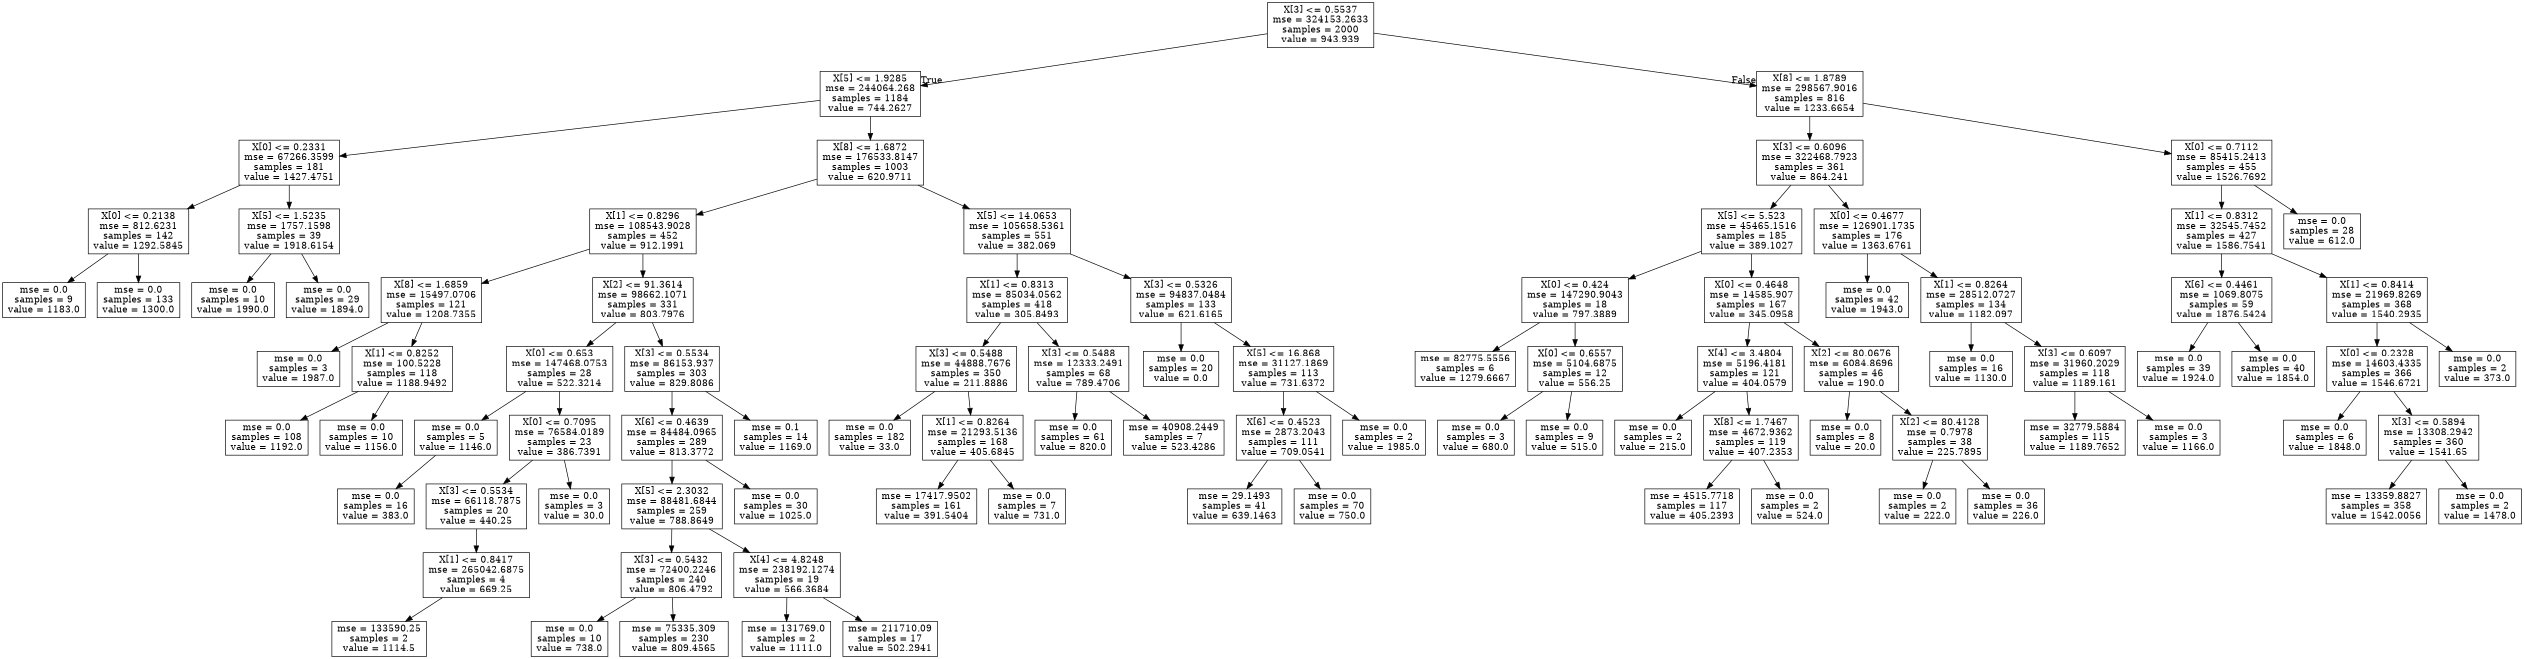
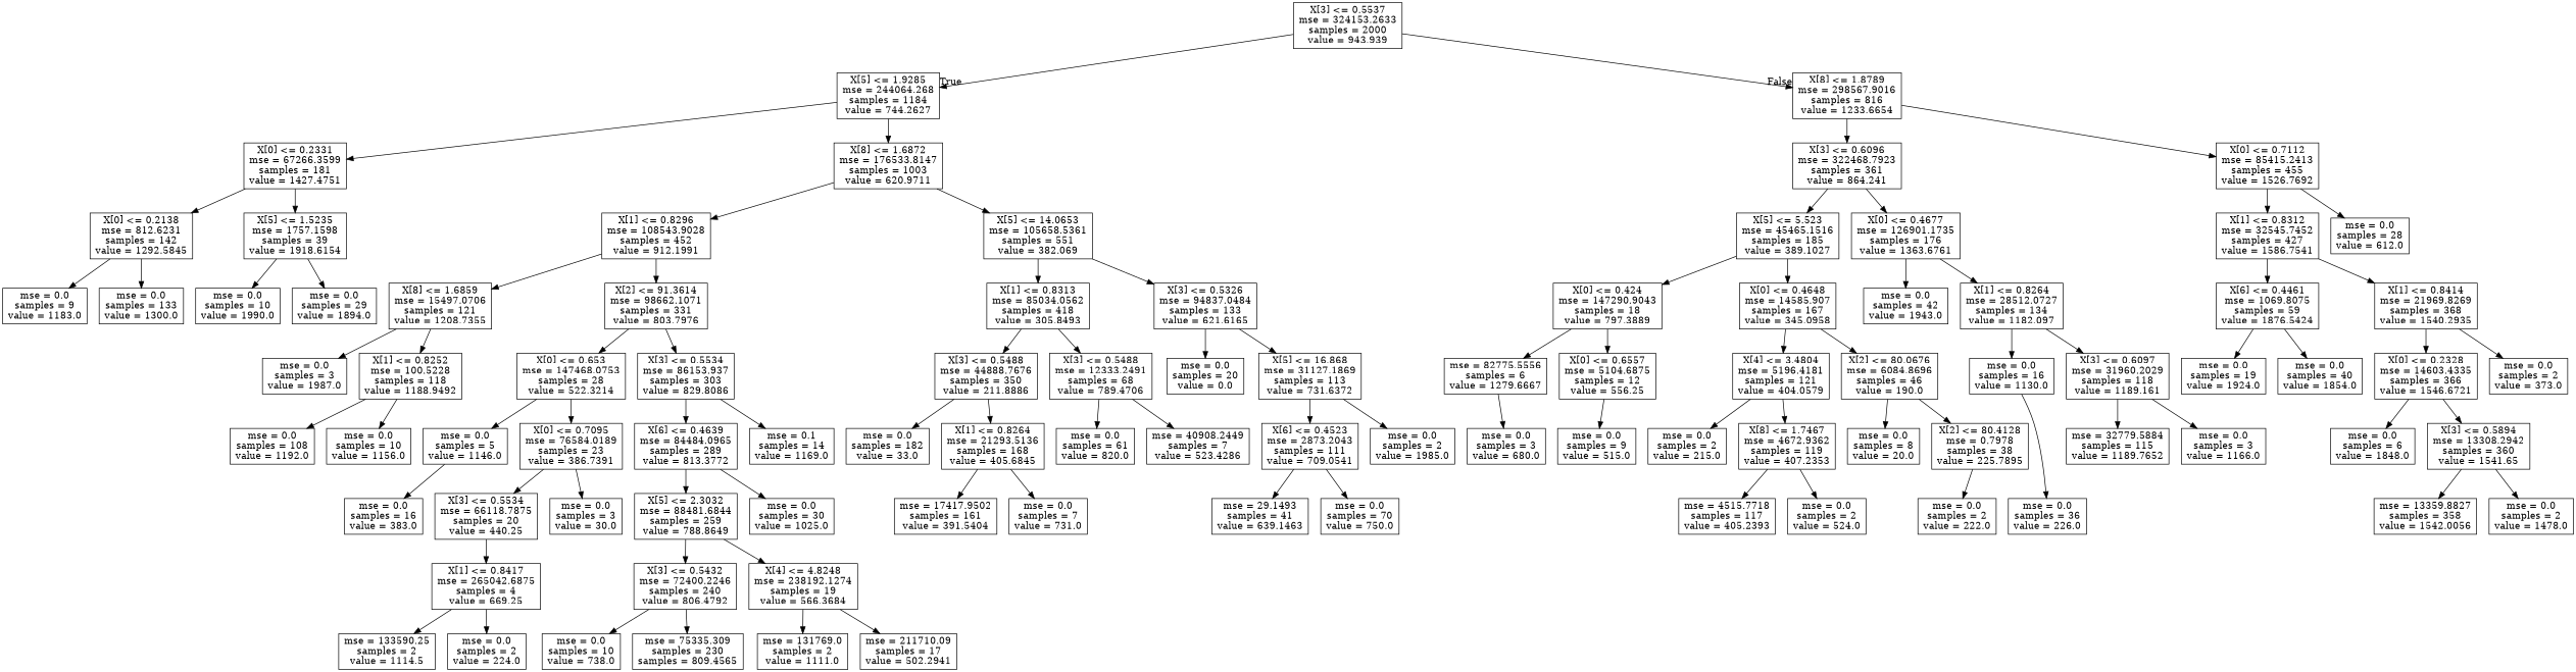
  digraph {
    node [shape=box]
    n1 [label="X[3] <= 0.5537\nmse = 324153.2633\nsamples = 2000\nvalue = 943.939"]
    n2 [label="X[5] <= 1.9285\nmse = 244064.268\nsamples = 1184\nvalue = 744.2627"]
    n3 [label="X[8] <= 1.8789\nmse = 298567.9016\nsamples = 816\nvalue = 1233.6654"]
    n4 [label="X[0] <= 0.2331\nmse = 67266.3599\nsamples = 181\nvalue = 1427.4751"]
    n5 [label="X[8] <= 1.6872\nmse = 176533.8147\nsamples = 1003\nvalue = 620.9711"]
    n6 [label="X[3] <= 0.6096\nmse = 322468.7923\nsamples = 361\nvalue = 864.241"]
    n7 [label="X[0] <= 0.7112\nmse = 85415.2413\nsamples = 455\nvalue = 1526.7692"]
    n8 [label="X[0] <= 0.2138\nmse = 812.6231\nsamples = 142\nvalue = 1292.5845"]
    n9 [label="X[5] <= 1.5235\nmse = 1757.1598\nsamples = 39\nvalue = 1918.6154"]
    n10 [label="X[1] <= 0.8296\nmse = 108543.9028\nsamples = 452\nvalue = 912.1991"]
    n11 [label="X[5] <= 14.0653\nmse = 105658.5361\nsamples = 551\nvalue = 382.069"]
    n12 [label="mse = 0.0\nsamples = 9\nvalue = 1183.0"]
    n13 [label="mse = 0.0\nsamples = 133\nvalue = 1300.0"]
    n14 [label="mse = 0.0\nsamples = 10\nvalue = 1990.0"]
    n15 [label="mse = 0.0\nsamples = 29\nvalue = 1894.0"]
    n16 [label="X[8] <= 1.6859\nmse = 15497.0706\nsamples = 121\nvalue = 1208.7355"]
    n17 [label="X[2] <= 91.3614\nmse = 98662.1071\nsamples = 331\nvalue = 803.7976"]
    n18 [label="X[1] <= 0.8313\nmse = 85034.0562\nsamples = 418\nvalue = 305.8493"]
    n19 [label="X[3] <= 0.5326\nmse = 94837.0484\nsamples = 133\nvalue = 621.6165"]
    n20 [label="mse = 0.0\nsamples = 3\nvalue = 1987.0"]
    n21 [label="X[1] <= 0.8252\nmse = 100.5228\nsamples = 118\nvalue = 1188.9492"]
    n22 [label="X[0] <= 0.653\nmse = 147468.0753\nsamples = 28\nvalue = 522.3214"]
    n23 [label="X[3] <= 0.5534\nmse = 86153.937\nsamples = 303\nvalue = 829.8086"]
    n24 [label="mse = 0.0\nsamples = 108\nvalue = 1192.0"]
    n25 [label="mse = 0.0\nsamples = 10\nvalue = 1156.0"]
    n26 [label="mse = 0.0\nsamples = 5\nvalue = 1146.0"]
    n27 [label="X[0] <= 0.7095\nmse = 76584.0189\nsamples = 23\nvalue = 386.7391"]
    n28 [label="X[6] <= 0.4639\nmse = 84484.0965\nsamples = 289\nvalue = 813.3772"]
    n29 [label="mse = 0.1\nsamples = 14\nvalue = 1169.0"]
    n30 [label="mse = 0.0\nsamples = 16\nvalue = 383.0"]
    n31 [label="X[3] <= 0.5534\nmse = 66118.7875\nsamples = 20\nvalue = 440.25"]
    n32 [label="mse = 0.0\nsamples = 3\nvalue = 30.0"]
    n33 [label="X[1] <= 0.8417\nmse = 265042.6875\nsamples = 4\nvalue = 669.25"]
    n34 [label="mse = 133590.25\nsamples = 2\nvalue = 1114.5"]
+   n35 [label="mse = 0.0\nsamples = 2\nvalue = 224.0"]
    n36 [label="X[5] <= 2.3032\nmse = 88481.6844\nsamples = 259\nvalue = 788.8649"]
    n37 [label="mse = 0.0\nsamples = 30\nvalue = 1025.0"]
    n38 [label="X[3] <= 0.5432\nmse = 72400.2246\nsamples = 240\nvalue = 806.4792"]
    n39 [label="X[4] <= 4.8248\nmse = 238192.1274\nsamples = 19\nvalue = 566.3684"]
    n40 [label="mse = 0.0\nsamples = 10\nvalue = 738.0"]
-   n41 [label="mse = 75335.309\nsamples = 230\nvalue = 809.4565"]
+   n41 [label="mse = 75335.309\nsamples = 230\nsamples = 809.4565"]
    n42 [label="mse = 131769.0\nsamples = 2\nvalue = 1111.0"]
    n43 [label="mse = 211710.09\nsamples = 17\nvalue = 502.2941"]
    n44 [label="X[3] <= 0.5488\nmse = 44888.7676\nsamples = 350\nvalue = 211.8886"]
    n45 [label="X[3] <= 0.5488\nmse = 12333.2491\nsamples = 68\nvalue = 789.4706"]
    n46 [label="mse = 0.0\nsamples = 20\nvalue = 0.0"]
    n47 [label="X[5] <= 16.868\nmse = 31127.1869\nsamples = 113\nvalue = 731.6372"]
    n48 [label="mse = 0.0\nsamples = 182\nvalue = 33.0"]
    n49 [label="X[1] <= 0.8264\nmse = 21293.5136\nsamples = 168\nvalue = 405.6845"]
    n50 [label="mse = 0.0\nsamples = 61\nvalue = 820.0"]
    n51 [label="mse = 40908.2449\nsamples = 7\nvalue = 523.4286"]
    n52 [label="mse = 17417.9502\nsamples = 161\nvalue = 391.5404"]
    n53 [label="mse = 0.0\nsamples = 7\nvalue = 731.0"]
    n54 [label="X[6] <= 0.4523\nmse = 2873.2043\nsamples = 111\nvalue = 709.0541"]
    n55 [label="mse = 0.0\nsamples = 2\nvalue = 1985.0"]
    n56 [label="mse = 29.1493\nsamples = 41\nvalue = 639.1463"]
    n57 [label="mse = 0.0\nsamples = 70\nvalue = 750.0"]
    n58 [label="X[5] <= 5.523\nmse = 45465.1516\nsamples = 185\nvalue = 389.1027"]
    n59 [label="X[0] <= 0.4677\nmse = 126901.1735\nsamples = 176\nvalue = 1363.6761"]
    n60 [label="X[1] <= 0.8312\nmse = 32545.7452\nsamples = 427\nvalue = 1586.7541"]
    n61 [label="mse = 0.0\nsamples = 28\nvalue = 612.0"]
    n62 [label="X[0] <= 0.424\nmse = 147290.9043\nsamples = 18\nvalue = 797.3889"]
    n63 [label="X[0] <= 0.4648\nmse = 14585.907\nsamples = 167\nvalue = 345.0958"]
    n64 [label="mse = 0.0\nsamples = 42\nvalue = 1943.0"]
    n65 [label="X[1] <= 0.8264\nmse = 28512.0727\nsamples = 134\nvalue = 1182.097"]
    n66 [label="mse = 82775.5556\nsamples = 6\nvalue = 1279.6667"]
    n67 [label="X[0] <= 0.6557\nmse = 5104.6875\nsamples = 12\nvalue = 556.25"]
    n68 [label="X[4] <= 3.4804\nmse = 5196.4181\nsamples = 121\nvalue = 404.0579"]
    n69 [label="X[2] <= 80.0676\nmse = 6084.8696\nsamples = 46\nvalue = 190.0"]
    n70 [label="mse = 0.0\nsamples = 3\nvalue = 680.0"]
    n71 [label="mse = 0.0\nsamples = 9\nvalue = 515.0"]
    n72 [label="mse = 0.0\nsamples = 2\nvalue = 215.0"]
    n73 [label="X[8] <= 1.7467\nmse = 4672.9362\nsamples = 119\nvalue = 407.2353"]
    n74 [label="mse = 0.0\nsamples = 8\nvalue = 20.0"]
    n75 [label="X[2] <= 80.4128\nmse = 0.7978\nsamples = 38\nvalue = 225.7895"]
    n76 [label="mse = 4515.7718\nsamples = 117\nvalue = 405.2393"]
    n77 [label="mse = 0.0\nsamples = 2\nvalue = 524.0"]
    n78 [label="mse = 0.0\nsamples = 2\nvalue = 222.0"]
    n79 [label="mse = 0.0\nsamples = 36\nvalue = 226.0"]
    n80 [label="mse = 0.0\nsamples = 16\nvalue = 1130.0"]
    n81 [label="X[3] <= 0.6097\nmse = 31960.2029\nsamples = 118\nvalue = 1189.161"]
    n82 [label="mse = 32779.5884\nsamples = 115\nvalue = 1189.7652"]
    n83 [label="mse = 0.0\nsamples = 3\nvalue = 1166.0"]
    n84 [label="X[6] <= 0.4461\nmse = 1069.8075\nsamples = 59\nvalue = 1876.5424"]
    n85 [label="X[1] <= 0.8414\nmse = 21969.8269\nsamples = 368\nvalue = 1540.2935"]
-   n86 [label="mse = 0.0\nsamples = 39\nvalue = 1924.0"]
+   n86 [label="mse = 0.0\nsamples = 19\nvalue = 1924.0"]
    n87 [label="mse = 0.0\nsamples = 40\nvalue = 1854.0"]
    n88 [label="X[0] <= 0.2328\nmse = 14603.4335\nsamples = 366\nvalue = 1546.6721"]
    n89 [label="mse = 0.0\nsamples = 2\nvalue = 373.0"]
    n90 [label="mse = 0.0\nsamples = 6\nvalue = 1848.0"]
    n91 [label="X[3] <= 0.5894\nmse = 13308.2942\nsamples = 360\nvalue = 1541.65"]
    n92 [label="mse = 13359.8827\nsamples = 358\nvalue = 1542.0056"]
    n93 [label="mse = 0.0\nsamples = 2\nvalue = 1478.0"]
    n1 -> n2 [headlabel=True labelangle=45 labeldistance=2.5]
    n1 -> n3 [headlabel=False labelangle=-45 labeldistance=2.5]
    n2 -> n4
    n2 -> n5
    n3 -> n6
    n3 -> n7
    n4 -> n8
    n4 -> n9
    n5 -> n10
    n5 -> n11
    n6 -> n58
    n6 -> n59
    n7 -> n60
    n7 -> n61
    n8 -> n12
    n8 -> n13
    n9 -> n14
    n9 -> n15
    n10 -> n16
    n10 -> n17
    n11 -> n18
    n11 -> n19
    n16 -> n20
    n16 -> n21
    n17 -> n22
    n17 -> n23
    n18 -> n44
    n18 -> n45
    n19 -> n46
    n19 -> n47
    n21 -> n24
    n21 -> n25
    n22 -> n26
    n22 -> n27
    n23 -> n28
    n23 -> n29
    n26 -> n30
    n27 -> n31
    n27 -> n32
    n28 -> n36
    n28 -> n37
    n31 -> n33
    n33 -> n34
+   n33 -> n35
    n36 -> n38
    n36 -> n39
    n38 -> n40
    n38 -> n41
    n39 -> n42
    n39 -> n43
    n44 -> n48
    n44 -> n49
    n45 -> n50
    n45 -> n51
    n47 -> n54
    n47 -> n55
    n49 -> n52
    n49 -> n53
    n54 -> n56
    n54 -> n57
    n58 -> n62
    n58 -> n63
    n59 -> n64
    n59 -> n65
    n60 -> n84
    n60 -> n85
    n62 -> n66
    n62 -> n67
    n63 -> n68
    n63 -> n69
    n65 -> n80
    n65 -> n81
-   n67 -> n70
+   n66 -> n70
    n67 -> n71
    n68 -> n72
    n68 -> n73
    n69 -> n74
    n69 -> n75
    n73 -> n76
    n73 -> n77
    n75 -> n78
-   n75 -> n79
+   n80 -> n79
    n81 -> n82
    n81 -> n83
    n84 -> n86
    n84 -> n87
    n85 -> n88
    n85 -> n89
    n88 -> n90
    n88 -> n91
    n91 -> n92
    n91 -> n93
  }
